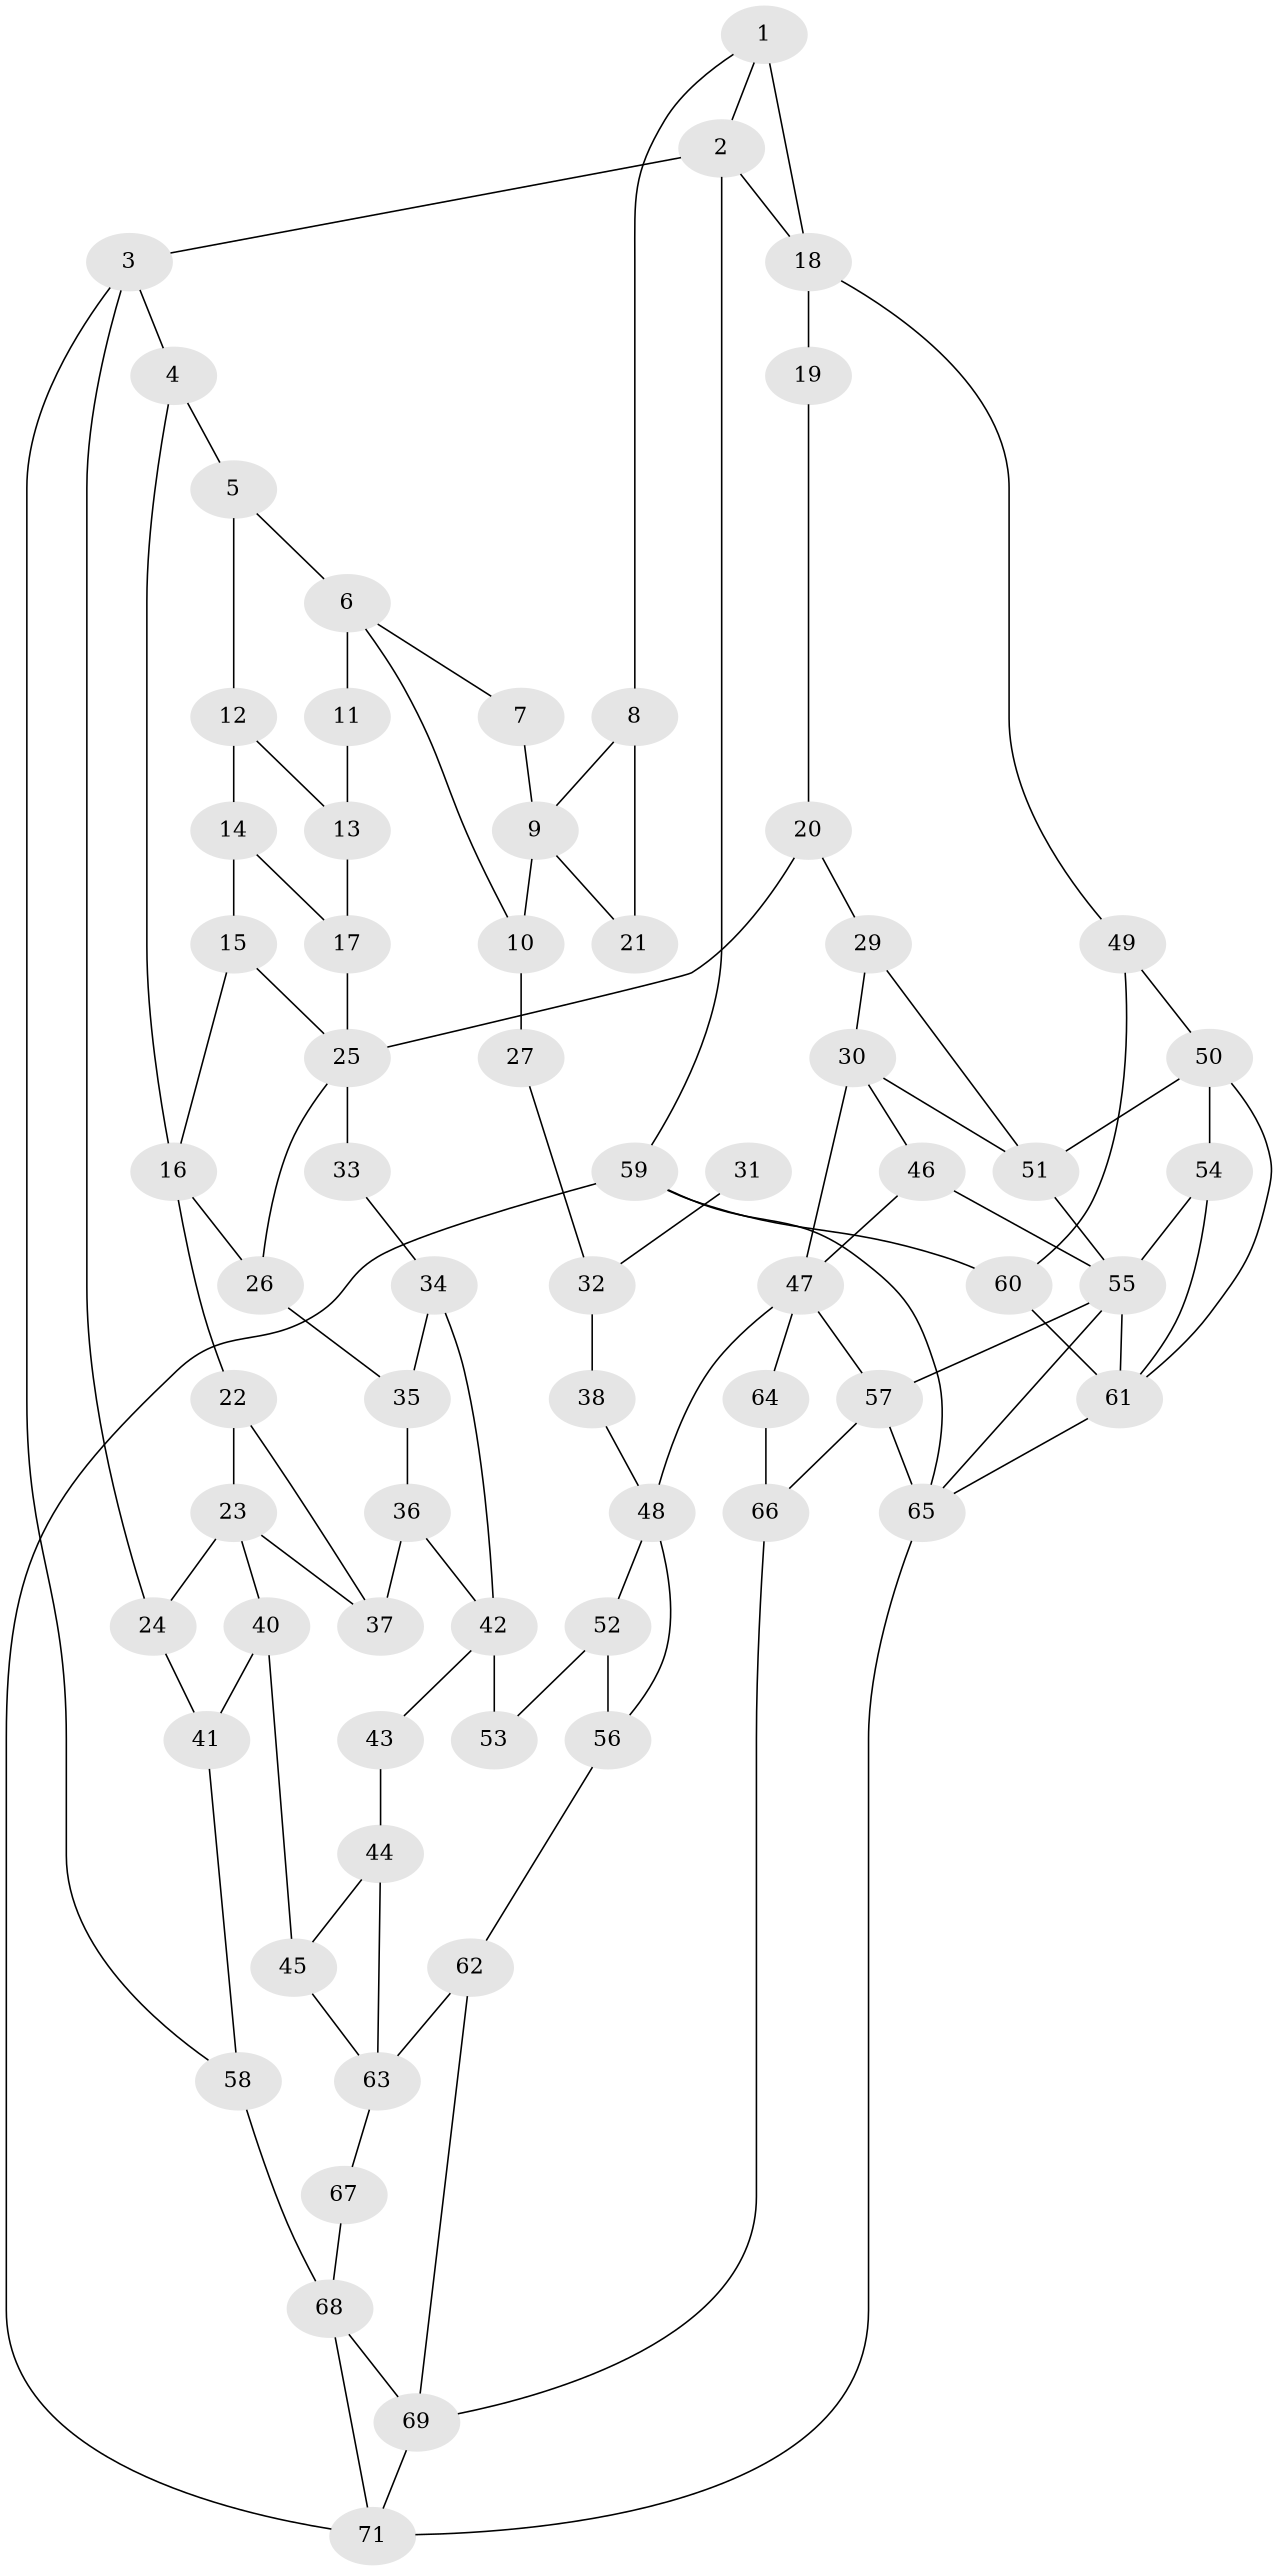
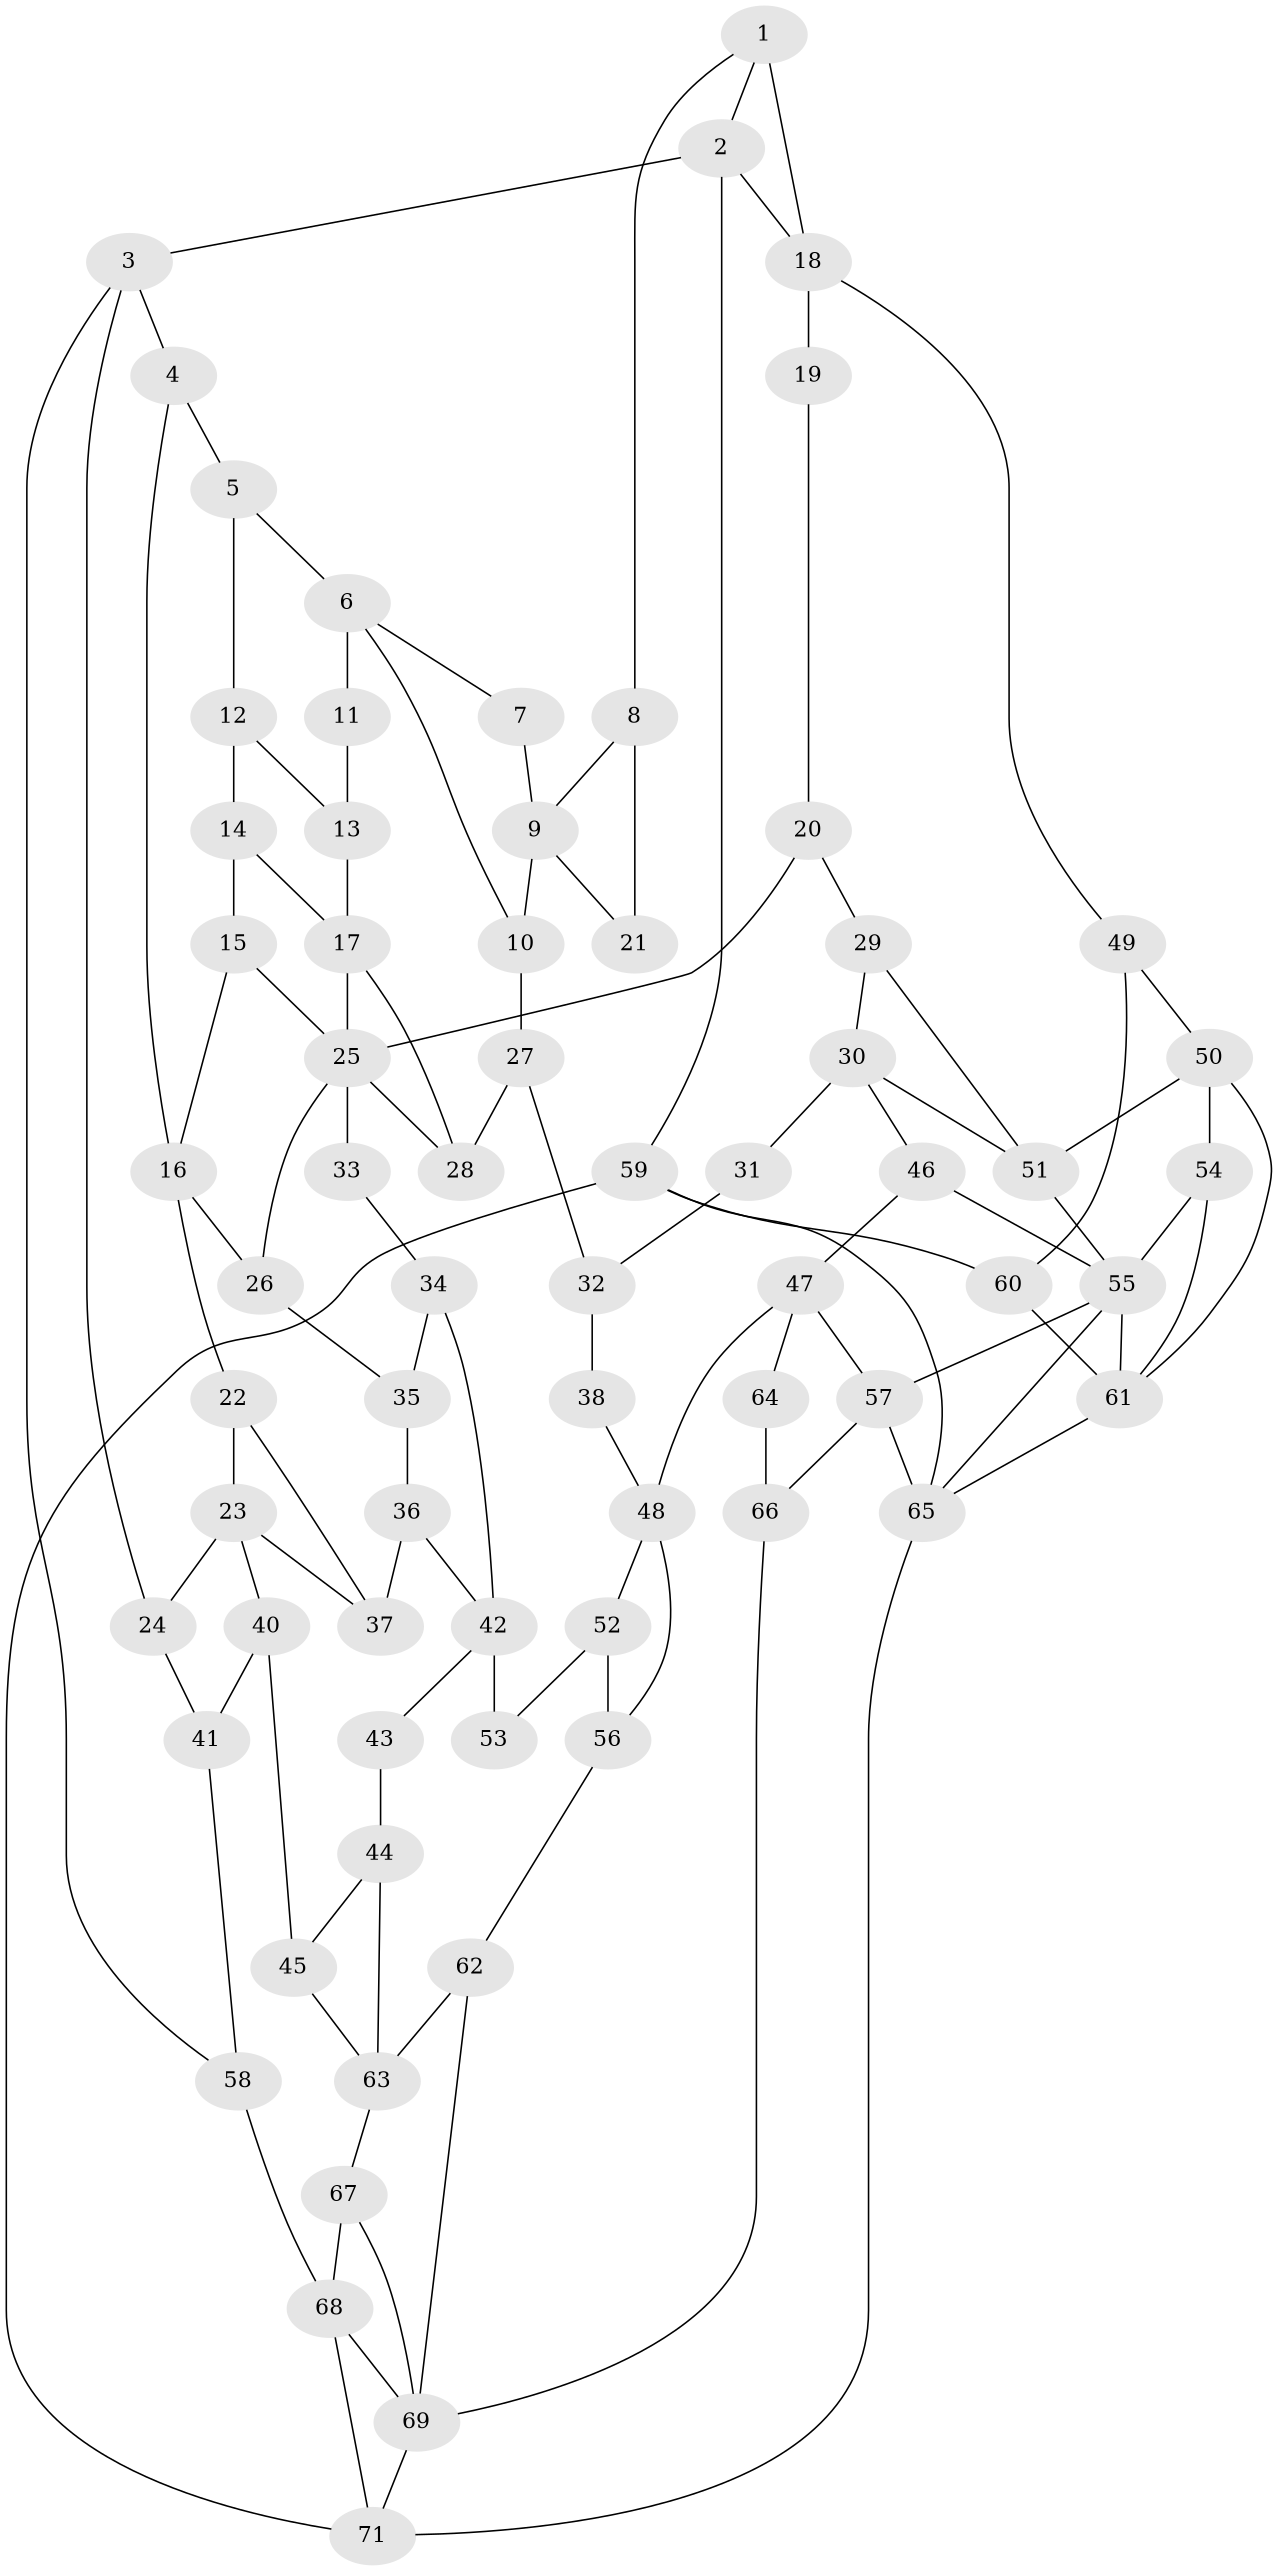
  graph {
    node [color=gray90 style=filled]
    edge [weight=1.0]
    1
    2
    8
    18
    3
    59
    9
    21
    19
    49
    4
    24
    58
    60
    65
    n16 [label=71]
    5
    16
    41
    68
    6
    12
    22
    26
    7
    10
    11
    13
    14
    27
+   28
    32
    17
    15
    25
    33
    23
    37
    35
    20
    50
    29
    30
    51
    40
    45
    34
    36
    38
    31
    46
    55
    47
    48
    42
    43
    53
    44
    52
    56
    63
    67
    57
    64
    61
    66
    62
    54
    69
    1 -- 2
    1 -- 8
    1 -- 18 [weight=2.0]
    2 -- 18
    2 -- 3
    2 -- 59
    8 -- 9
    8 -- 21
    18 -- 19 [weight=2.0]
    18 -- 49
    3 -- 4
    3 -- 24
    3 -- 58
    59 -- 60
    59 -- 65
    59 -- n16
    9 -- 21
    9 -- 10
    19 -- 20
    49 -- 60
    49 -- 50
    4 -- 5
    4 -- 16
    24 -- 41
    58 -- 68 [weight=2.0]
    60 -- 61 [weight=2.0]
    65 -- n16
    5 -- 6
    5 -- 12
    16 -- 22 [weight=2.0]
    16 -- 26
    41 -- 58
    68 -- n16
    68 -- 69
    6 -- 7
    6 -- 10
    6 -- 11 [weight=3.0]
    12 -- 13 [weight=2.0]
    12 -- 14
    22 -- 23 [weight=3.0]
    22 -- 37
    26 -- 35
    7 -- 9
    10 -- 27
    11 -- 13 [weight=2.0]
    13 -- 17 [weight=2.0]
    14 -- 17 [weight=2.0]
    14 -- 15
+   27 -- 28
    27 -- 32
    32 -- 38
+   17 -- 28
    17 -- 25
    15 -- 16
    15 -- 25
    25 -- 26
+   25 -- 28
    25 -- 33
    33 -- 34
    23 -- 24
    23 -- 37
    23 -- 40
    35 -- 36
    20 -- 25
    20 -- 29
    50 -- 51
    50 -- 61
    50 -- 54
    29 -- 30
    29 -- 51
    30 -- 51
-   30 -- 47 [weight=2.0]
+   30 -- 31 [weight=2.0]
    30 -- 46 [weight=2.0]
    51 -- 55
    40 -- 41
    40 -- 45
    45 -- 63
    34 -- 35
    34 -- 42
    36 -- 37 [weight=2.0]
    36 -- 42
    38 -- 48
    31 -- 32
    46 -- 55
    46 -- 47
    55 -- 65
    55 -- 57
    55 -- 61
    47 -- 48 [weight=2.0]
    47 -- 57
    47 -- 64 [weight=2.0]
    48 -- 52
    48 -- 56
    42 -- 43
    42 -- 53 [weight=2.0]
    43 -- 44
    44 -- 45
    44 -- 63
    52 -- 53
    52 -- 56
    56 -- 62
    63 -- 67 [weight=2.0]
    67 -- 68 [weight=3.0]
+   67 -- 69
    57 -- 65 [weight=2.0]
    57 -- 66
    64 -- 66
    61 -- 65
    66 -- 69
    62 -- 63 [weight=2.0]
    62 -- 69
    54 -- 55
    54 -- 61
    69 -- n16
  }
